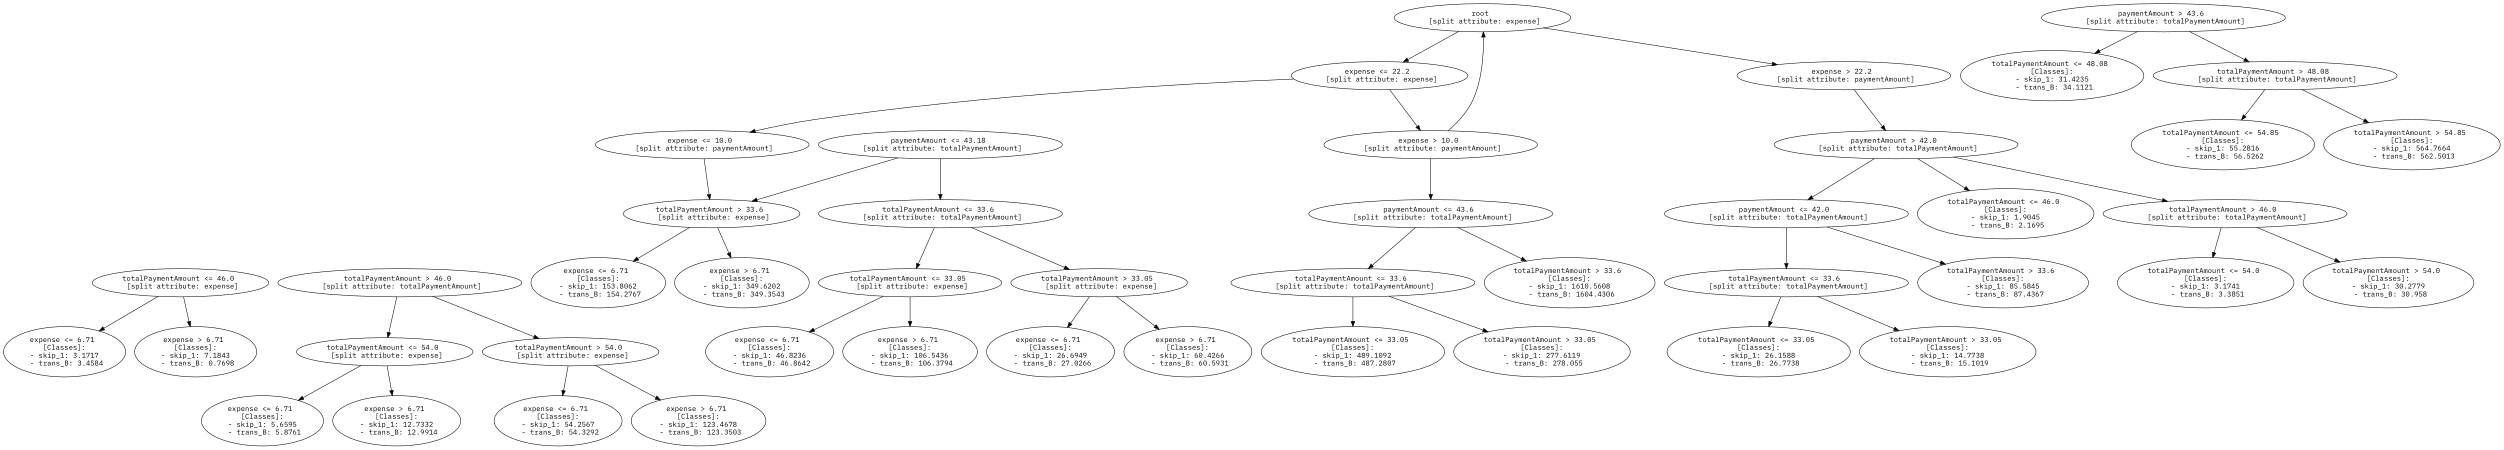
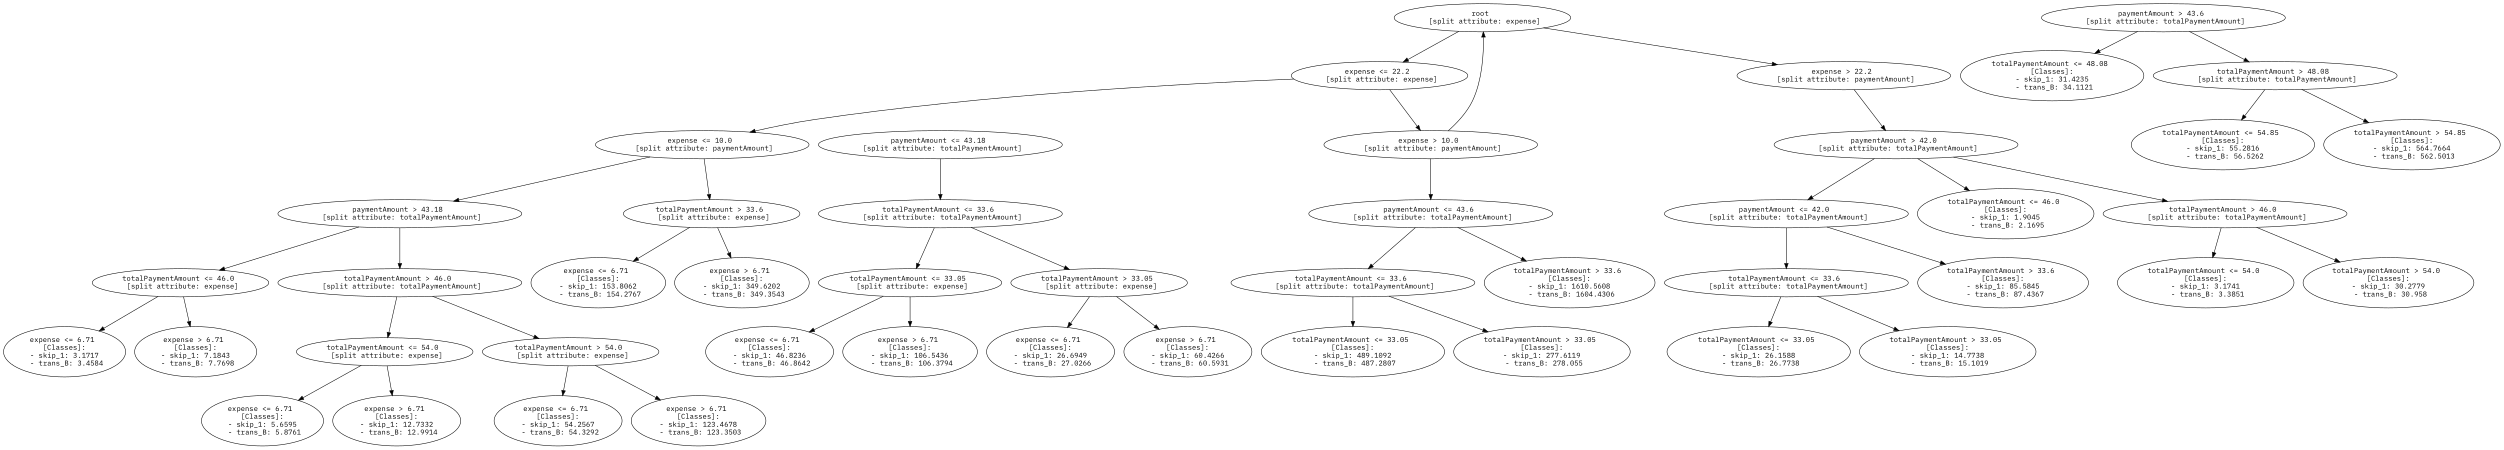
  digraph {
    fontname="IBM Plex Mono"
    node [fontname="IBM Plex Mono"]
    edge [fontname="IBM Plex Mono"]
    n1 [label="root \n [split attribute: expense]"]
    n2 [label="expense <= 22.2 \n [split attribute: expense]"]
    n3 [label="expense > 22.2 \n [split attribute: paymentAmount]"]
    n4 [label="expense <= 10.0 \n [split attribute: paymentAmount]"]
    n5 [label="expense > 10.0 \n [split attribute: paymentAmount]"]
    n6 [label="paymentAmount > 42.0 \n [split attribute: totalPaymentAmount]"]
+   n7 [label="paymentAmount > 43.18 \n [split attribute: totalPaymentAmount]"]
    n8 [label="totalPaymentAmount > 33.6 \n [split attribute: expense]"]
    n9 [label="paymentAmount <= 43.6 \n [split attribute: totalPaymentAmount]"]
    n10 [label="paymentAmount <= 43.18 \n [split attribute: totalPaymentAmount]"]
    n11 [label="totalPaymentAmount <= 33.6 \n [split attribute: totalPaymentAmount]"]
    n12 [label="totalPaymentAmount <= 46.0 \n [split attribute: expense]"]
    n13 [label="totalPaymentAmount > 46.0 \n [split attribute: totalPaymentAmount]"]
    n14 [label="totalPaymentAmount <= 33.05 \n [split attribute: expense]"]
    n15 [label="totalPaymentAmount > 33.05 \n [split attribute: expense]"]
    n16 [label="expense <= 6.71 \n [Classes]: \n - skip_1: 153.8062 \n - trans_B: 154.2767"]
    n17 [label="expense > 6.71 \n [Classes]: \n - skip_1: 349.6202 \n - trans_B: 349.3543"]
    n18 [label="expense <= 6.71 \n [Classes]: \n - skip_1: 46.8236 \n - trans_B: 46.8642"]
    n19 [label="expense > 6.71 \n [Classes]: \n - skip_1: 106.5436 \n - trans_B: 106.3794"]
    n20 [label="expense <= 6.71 \n [Classes]: \n - skip_1: 26.6949 \n - trans_B: 27.0266"]
    n21 [label="expense > 6.71 \n [Classes]: \n - skip_1: 60.4266 \n - trans_B: 60.5931"]
    n22 [label="expense <= 6.71 \n [Classes]: \n - skip_1: 3.1717 \n - trans_B: 3.4584"]
-   n23 [label="expense > 6.71 \n [Classes]: \n - skip_1: 7.1843 \n - trans_B: 0.7698"]
+   n23 [label="expense > 6.71 \n [Classes]: \n - skip_1: 7.1843 \n - trans_B: 7.7698"]
    n24 [label="totalPaymentAmount <= 54.0 \n [split attribute: expense]"]
    n25 [label="totalPaymentAmount > 54.0 \n [split attribute: expense]"]
    n26 [label="expense <= 6.71 \n [Classes]: \n - skip_1: 5.6595 \n - trans_B: 5.8761"]
    n27 [label="expense > 6.71 \n [Classes]: \n - skip_1: 12.7332 \n - trans_B: 12.9914"]
    n28 [label="expense <= 6.71 \n [Classes]: \n - skip_1: 54.2567 \n - trans_B: 54.3292"]
    n29 [label="expense > 6.71 \n [Classes]: \n - skip_1: 123.4678 \n - trans_B: 123.3503"]
    n30 [label="totalPaymentAmount <= 33.6 \n [split attribute: totalPaymentAmount]"]
    n31 [label="totalPaymentAmount > 33.6 \n [Classes]: \n - skip_1: 1610.5608 \n - trans_B: 1604.4306"]
    n32 [label="paymentAmount > 43.6 \n [split attribute: totalPaymentAmount]"]
    n33 [label="totalPaymentAmount <= 48.08 \n [Classes]: \n - skip_1: 31.4235 \n - trans_B: 34.1121"]
    n34 [label="totalPaymentAmount > 48.08 \n [split attribute: totalPaymentAmount]"]
    n35 [label="totalPaymentAmount <= 33.05 \n [Classes]: \n - skip_1: 489.1092 \n - trans_B: 487.2807"]
    n36 [label="totalPaymentAmount > 33.05 \n [Classes]: \n - skip_1: 277.6119 \n - trans_B: 278.055"]
    n37 [label="totalPaymentAmount <= 54.85 \n [Classes]: \n - skip_1: 55.2816 \n - trans_B: 56.5262"]
    n38 [label="totalPaymentAmount > 54.85 \n [Classes]: \n - skip_1: 564.7664 \n - trans_B: 562.5013"]
    n39 [label="paymentAmount <= 42.0 \n [split attribute: totalPaymentAmount]"]
    n40 [label="totalPaymentAmount <= 33.6 \n [split attribute: totalPaymentAmount]"]
    n41 [label="totalPaymentAmount > 33.6 \n [Classes]: \n - skip_1: 85.5845 \n - trans_B: 87.4367"]
    n42 [label="totalPaymentAmount <= 46.0 \n [Classes]: \n - skip_1: 1.9045 \n - trans_B: 2.1695"]
    n43 [label="totalPaymentAmount > 46.0 \n [split attribute: totalPaymentAmount]"]
    n44 [label="totalPaymentAmount <= 33.05 \n [Classes]: \n - skip_1: 26.1588 \n - trans_B: 26.7738"]
    n45 [label="totalPaymentAmount > 33.05 \n [Classes]: \n - skip_1: 14.7738 \n - trans_B: 15.1019"]
    n46 [label="totalPaymentAmount <= 54.0 \n [Classes]: \n - skip_1: 3.1741 \n - trans_B: 3.3851"]
    n47 [label="totalPaymentAmount > 54.0 \n [Classes]: \n - skip_1: 30.2779 \n - trans_B: 30.958"]
    n1 -> n2
    n1 -> n3
    n2 -> n4
    n2 -> n5
    n3 -> n6
+   n4 -> n7
    n4 -> n8
    n5 -> n1
    n5 -> n9
    n6 -> n39
    n6 -> n42
    n6 -> n43
+   n7 -> n12
+   n7 -> n13
    n8 -> n16
    n8 -> n17
    n9 -> n30
    n9 -> n31
-   n10 -> n8
    n10 -> n11
    n11 -> n14
    n11 -> n15
    n12 -> n22
    n12 -> n23
    n13 -> n24
    n13 -> n25
    n14 -> n18
    n14 -> n19
    n15 -> n20
    n15 -> n21
    n24 -> n26
    n24 -> n27
    n25 -> n28
    n25 -> n29
    n30 -> n35
    n30 -> n36
    n32 -> n33
    n32 -> n34
    n34 -> n37
    n34 -> n38
    n39 -> n40
    n39 -> n41
    n40 -> n44
    n40 -> n45
    n43 -> n46
    n43 -> n47
  }
